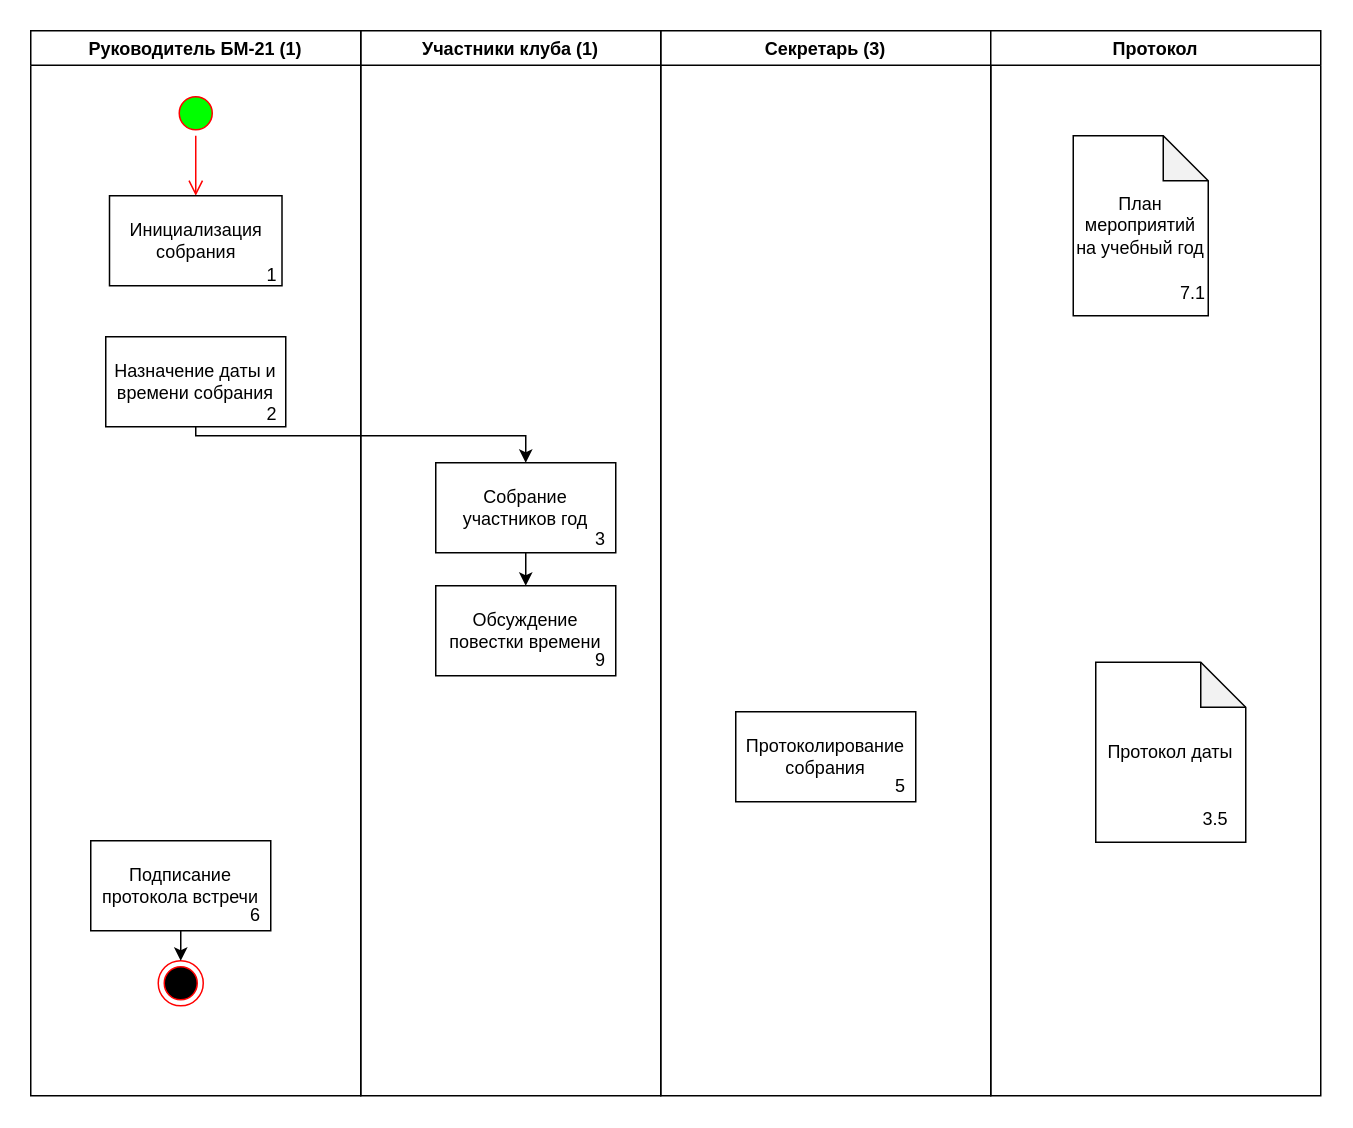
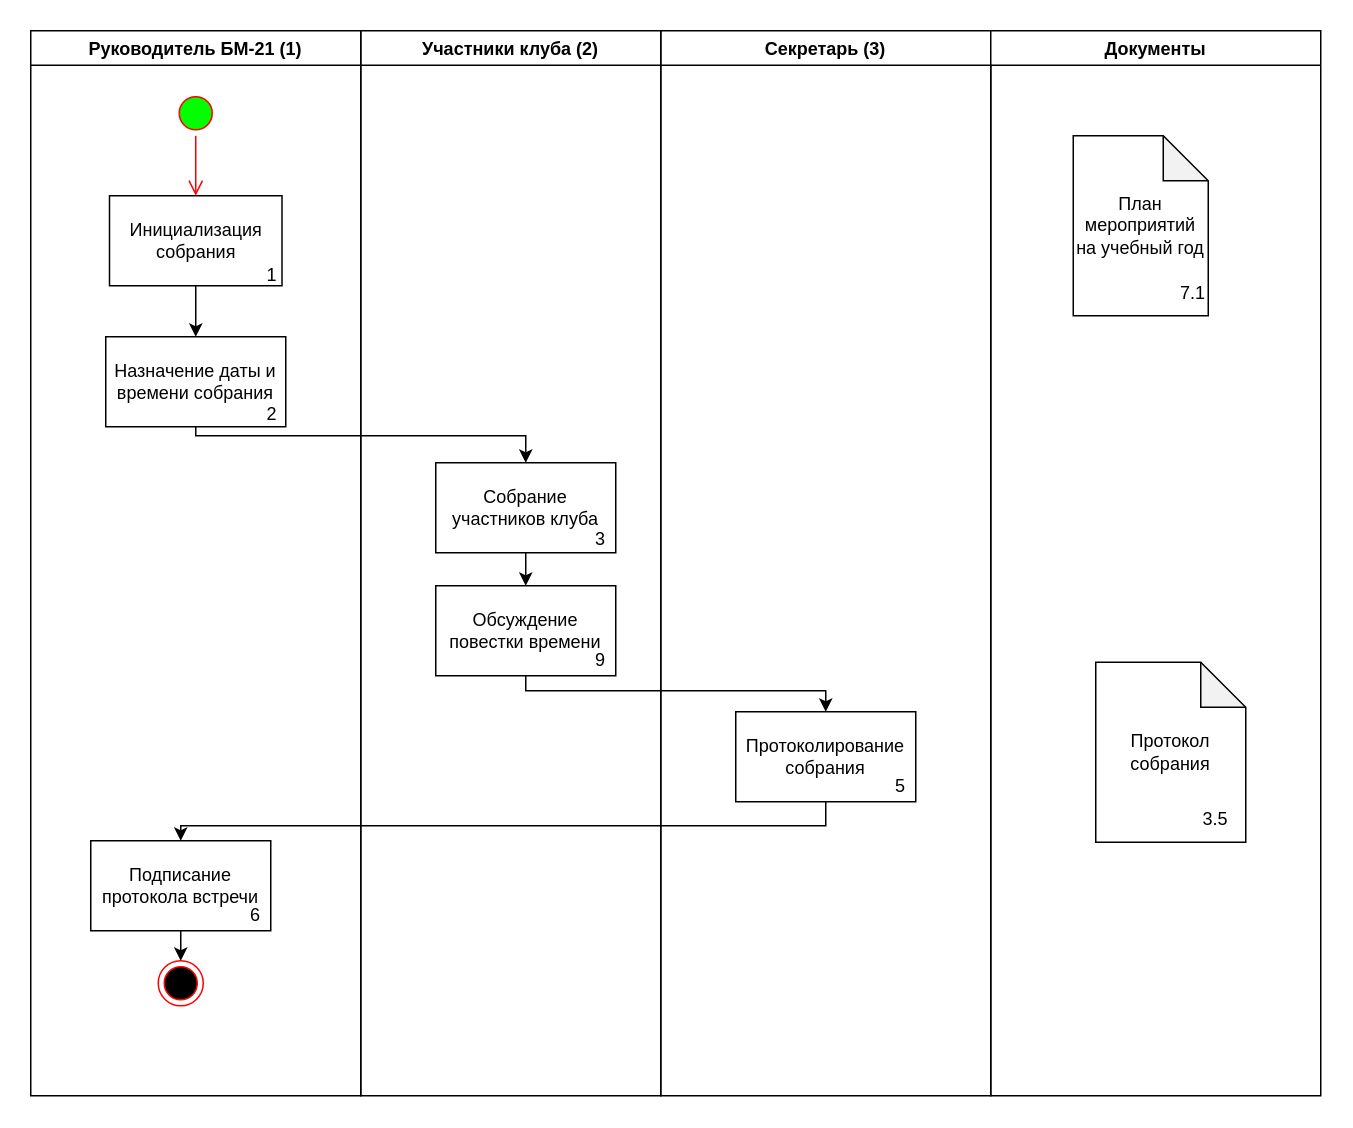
  <mxCell id="0" />
  <mxCell id="1" parent="0" />
  <mxCell id="2" value="Секретарь (3)" style="swimlane;" parent="1" vertex="1"><mxGeometry x="440" y="20" width="220" height="710" as="geometry" /></mxCell>
  <mxCell id="3" value="" style="edgeStyle=orthogonalEdgeStyle;rounded=0;orthogonalLoop=1;jettySize=auto;html=1;" parent="1" source="28" target="6" edge="1"><mxGeometry relative="1" as="geometry"><Array as="points"><mxPoint x="130" y="290" /><mxPoint x="350" y="290" /></Array></mxGeometry></mxCell>
- <mxCell id="5" value="Участники клуба (1)" style="swimlane;fillColor=none;startSize=23;" parent="1" vertex="1"><mxGeometry x="240" y="20" width="200" height="710" as="geometry" /></mxCell>
- <mxCell id="6" value="Собрание участников год" style="whiteSpace=wrap;html=1;fillColor=none;rounded=0;" parent="5" vertex="1"><mxGeometry x="50" y="288" width="120" height="60" as="geometry" /></mxCell>
+ <mxCell id="4" value="" style="edgeStyle=orthogonalEdgeStyle;rounded=0;orthogonalLoop=1;jettySize=auto;html=1;exitX=0.5;exitY=1;exitDx=0;exitDy=0;" parent="1" source="7" target="23" edge="1"><mxGeometry relative="1" as="geometry"><Array as="points"><mxPoint x="550" y="550" /><mxPoint x="120" y="550" /></Array></mxGeometry></mxCell>
+ <mxCell id="5" value="Участники клуба (2)" style="swimlane;fillColor=none;startSize=23;" parent="1" vertex="1"><mxGeometry x="240" y="20" width="200" height="710" as="geometry" /></mxCell>
+ <mxCell id="6" value="Собрание участников клуба" style="whiteSpace=wrap;html=1;fillColor=none;rounded=0;" parent="5" vertex="1"><mxGeometry x="50" y="288" width="120" height="60" as="geometry" /></mxCell>
  <mxCell id="7" value="Протоколирование собрания" style="whiteSpace=wrap;html=1;fillColor=none;rounded=0;" parent="5" vertex="1"><mxGeometry x="250" y="454" width="120" height="60" as="geometry" /></mxCell>
  <mxCell id="8" value="5" style="text;html=1;strokeColor=none;fillColor=none;align=center;verticalAlign=middle;whiteSpace=wrap;rounded=0;" parent="5" vertex="1"><mxGeometry x="330" y="489" width="60" height="30" as="geometry" /></mxCell>
  <mxCell id="9" value="3" style="text;html=1;strokeColor=none;fillColor=none;align=center;verticalAlign=middle;whiteSpace=wrap;rounded=0;" parent="5" vertex="1"><mxGeometry x="130" y="324" width="60" height="30" as="geometry" /></mxCell>
  <mxCell id="10" value="Обсуждение повестки времени" style="whiteSpace=wrap;html=1;fillColor=none;rounded=0;" parent="5" vertex="1"><mxGeometry x="50" y="370" width="120" height="60" as="geometry" /></mxCell>
  <mxCell id="11" value="9" style="text;html=1;strokeColor=none;fillColor=none;align=center;verticalAlign=middle;whiteSpace=wrap;rounded=0;" parent="5" vertex="1"><mxGeometry x="130" y="405" width="60" height="30" as="geometry" /></mxCell>
  <mxCell id="12" value="" style="edgeStyle=orthogonalEdgeStyle;rounded=0;orthogonalLoop=1;jettySize=auto;html=1;" parent="5" source="6" target="10" edge="1"><mxGeometry relative="1" as="geometry"><Array as="points"><mxPoint x="110" y="380" /><mxPoint x="110" y="380" /></Array></mxGeometry></mxCell>
- <mxCell id="14" value="Протокол" style="swimlane;" parent="1" vertex="1"><mxGeometry x="660" y="20" width="220" height="710" as="geometry" /></mxCell>
- <mxCell id="15" value="Протокол даты" style="shape=note;whiteSpace=wrap;html=1;backgroundOutline=1;darkOpacity=0.05;fillColor=none;" parent="14" vertex="1"><mxGeometry x="70" y="421" width="100" height="120" as="geometry" /></mxCell>
+ <mxCell id="13" value="" style="endArrow=classic;html=1;rounded=0;exitX=0.5;exitY=1;exitDx=0;exitDy=0;" parent="5" source="10" target="7" edge="1"><mxGeometry width="50" height="50" relative="1" as="geometry"><mxPoint x="130" y="594" as="sourcePoint" /><mxPoint x="180" y="544" as="targetPoint" /><Array as="points"><mxPoint x="110" y="440" /><mxPoint x="310" y="440" /></Array></mxGeometry></mxCell>
+ <mxCell id="14" value="Документы" style="swimlane;" parent="1" vertex="1"><mxGeometry x="660" y="20" width="220" height="710" as="geometry" /></mxCell>
+ <mxCell id="15" value="Протокол собрания" style="shape=note;whiteSpace=wrap;html=1;backgroundOutline=1;darkOpacity=0.05;fillColor=none;" parent="14" vertex="1"><mxGeometry x="70" y="421" width="100" height="120" as="geometry" /></mxCell>
  <mxCell id="16" value="3.5" style="text;html=1;strokeColor=none;fillColor=none;align=center;verticalAlign=middle;whiteSpace=wrap;rounded=0;" parent="14" vertex="1"><mxGeometry x="120" y="511" width="60" height="30" as="geometry" /></mxCell>
  <mxCell id="17" value="План мероприятий на учебный год" style="shape=note;whiteSpace=wrap;html=1;backgroundOutline=1;darkOpacity=0.05;fillColor=none;" vertex="1" parent="14"><mxGeometry x="55" y="70" width="90" height="120" as="geometry" /></mxCell>
  <mxCell id="18" value="7.1" style="text;html=1;strokeColor=none;fillColor=none;align=center;verticalAlign=middle;whiteSpace=wrap;rounded=0;" vertex="1" parent="14"><mxGeometry x="105" y="160" width="60" height="30" as="geometry" /></mxCell>
  <mxCell id="19" value="Руководитель БМ-21 (1)" style="swimlane;startSize=23;" parent="1" vertex="1"><mxGeometry x="20" y="20" width="220" height="710" as="geometry" /></mxCell>
  <mxCell id="20" value="" style="ellipse;html=1;shape=startState;fillColor=#00FF00;strokeColor=#ff0000;" parent="19" vertex="1"><mxGeometry x="95" y="40" width="30" height="30" as="geometry" /></mxCell>
  <mxCell id="21" value="" style="edgeStyle=orthogonalEdgeStyle;html=1;verticalAlign=bottom;endArrow=open;endSize=8;strokeColor=#ff0000;rounded=0;entryX=0.5;entryY=0;entryDx=0;entryDy=0;" parent="19" source="20" target="22" edge="1"><mxGeometry relative="1" as="geometry"><mxPoint x="110" y="130" as="targetPoint" /></mxGeometry></mxCell>
  <mxCell id="22" value="Инициализация собрания" style="rounded=0;whiteSpace=wrap;html=1;fillColor=none;" parent="19" vertex="1"><mxGeometry x="52.5" y="110" width="115" height="60" as="geometry" /></mxCell>
  <mxCell id="23" value="Подписание протокола встречи" style="whiteSpace=wrap;html=1;fillColor=none;rounded=0;" parent="19" vertex="1"><mxGeometry x="40" y="540" width="120" height="60" as="geometry" /></mxCell>
  <mxCell id="24" value="" style="ellipse;html=1;shape=endState;fillColor=#000000;strokeColor=#ff0000;" parent="19" vertex="1"><mxGeometry x="85" y="620" width="30" height="30" as="geometry" /></mxCell>
  <mxCell id="25" value="" style="endArrow=classic;html=1;rounded=0;exitX=0.5;exitY=1;exitDx=0;exitDy=0;entryX=0.5;entryY=0;entryDx=0;entryDy=0;" parent="19" target="24" edge="1"><mxGeometry width="50" height="50" relative="1" as="geometry"><mxPoint x="100.0" y="600" as="sourcePoint" /><mxPoint x="10" y="600" as="targetPoint" /></mxGeometry></mxCell>
  <mxCell id="26" value="1" style="text;html=1;strokeColor=none;fillColor=none;align=center;verticalAlign=middle;whiteSpace=wrap;rounded=0;" parent="19" vertex="1"><mxGeometry x="131" y="148" width="60" height="30" as="geometry" /></mxCell>
  <mxCell id="27" value="6" style="text;html=1;strokeColor=none;fillColor=none;align=center;verticalAlign=middle;whiteSpace=wrap;rounded=0;" parent="19" vertex="1"><mxGeometry x="120" y="575" width="60" height="30" as="geometry" /></mxCell>
  <mxCell id="28" value="Назначение даты и времени собрания" style="whiteSpace=wrap;html=1;fillColor=none;rounded=0;" parent="19" vertex="1"><mxGeometry x="50" y="204" width="120" height="60" as="geometry" /></mxCell>
+ <mxCell id="29" value="" style="edgeStyle=orthogonalEdgeStyle;rounded=0;orthogonalLoop=1;jettySize=auto;html=1;entryX=0.5;entryY=0;entryDx=0;entryDy=0;" parent="19" source="22" target="28" edge="1"><mxGeometry relative="1" as="geometry"><Array as="points"><mxPoint x="110" y="190" /><mxPoint x="110" y="190" /></Array></mxGeometry></mxCell>
  <mxCell id="30" value="2" style="text;html=1;strokeColor=none;fillColor=none;align=center;verticalAlign=middle;whiteSpace=wrap;rounded=0;" parent="19" vertex="1"><mxGeometry x="131" y="241" width="60" height="30" as="geometry" /></mxCell>
